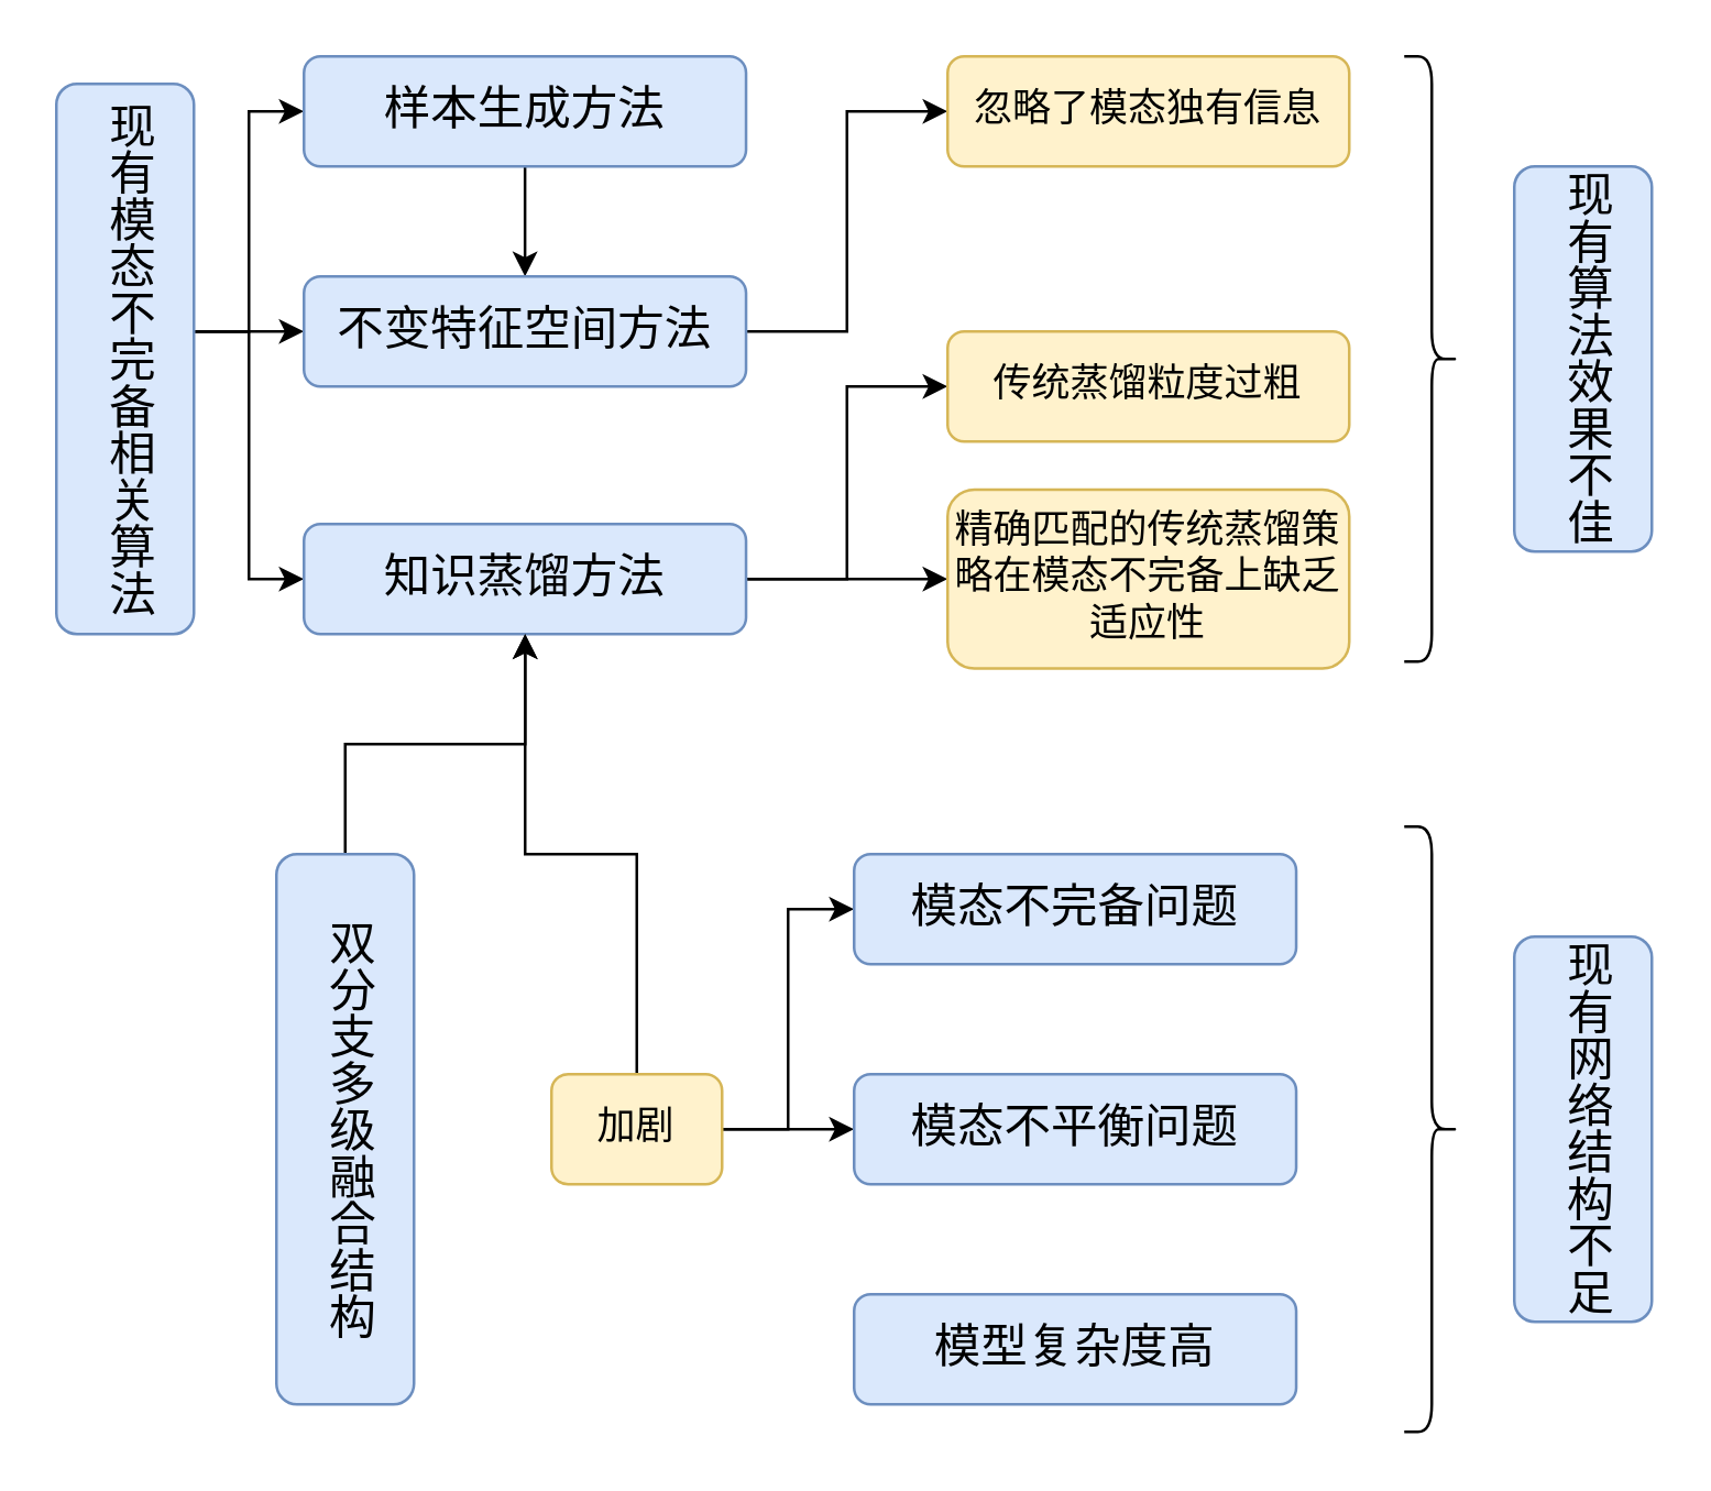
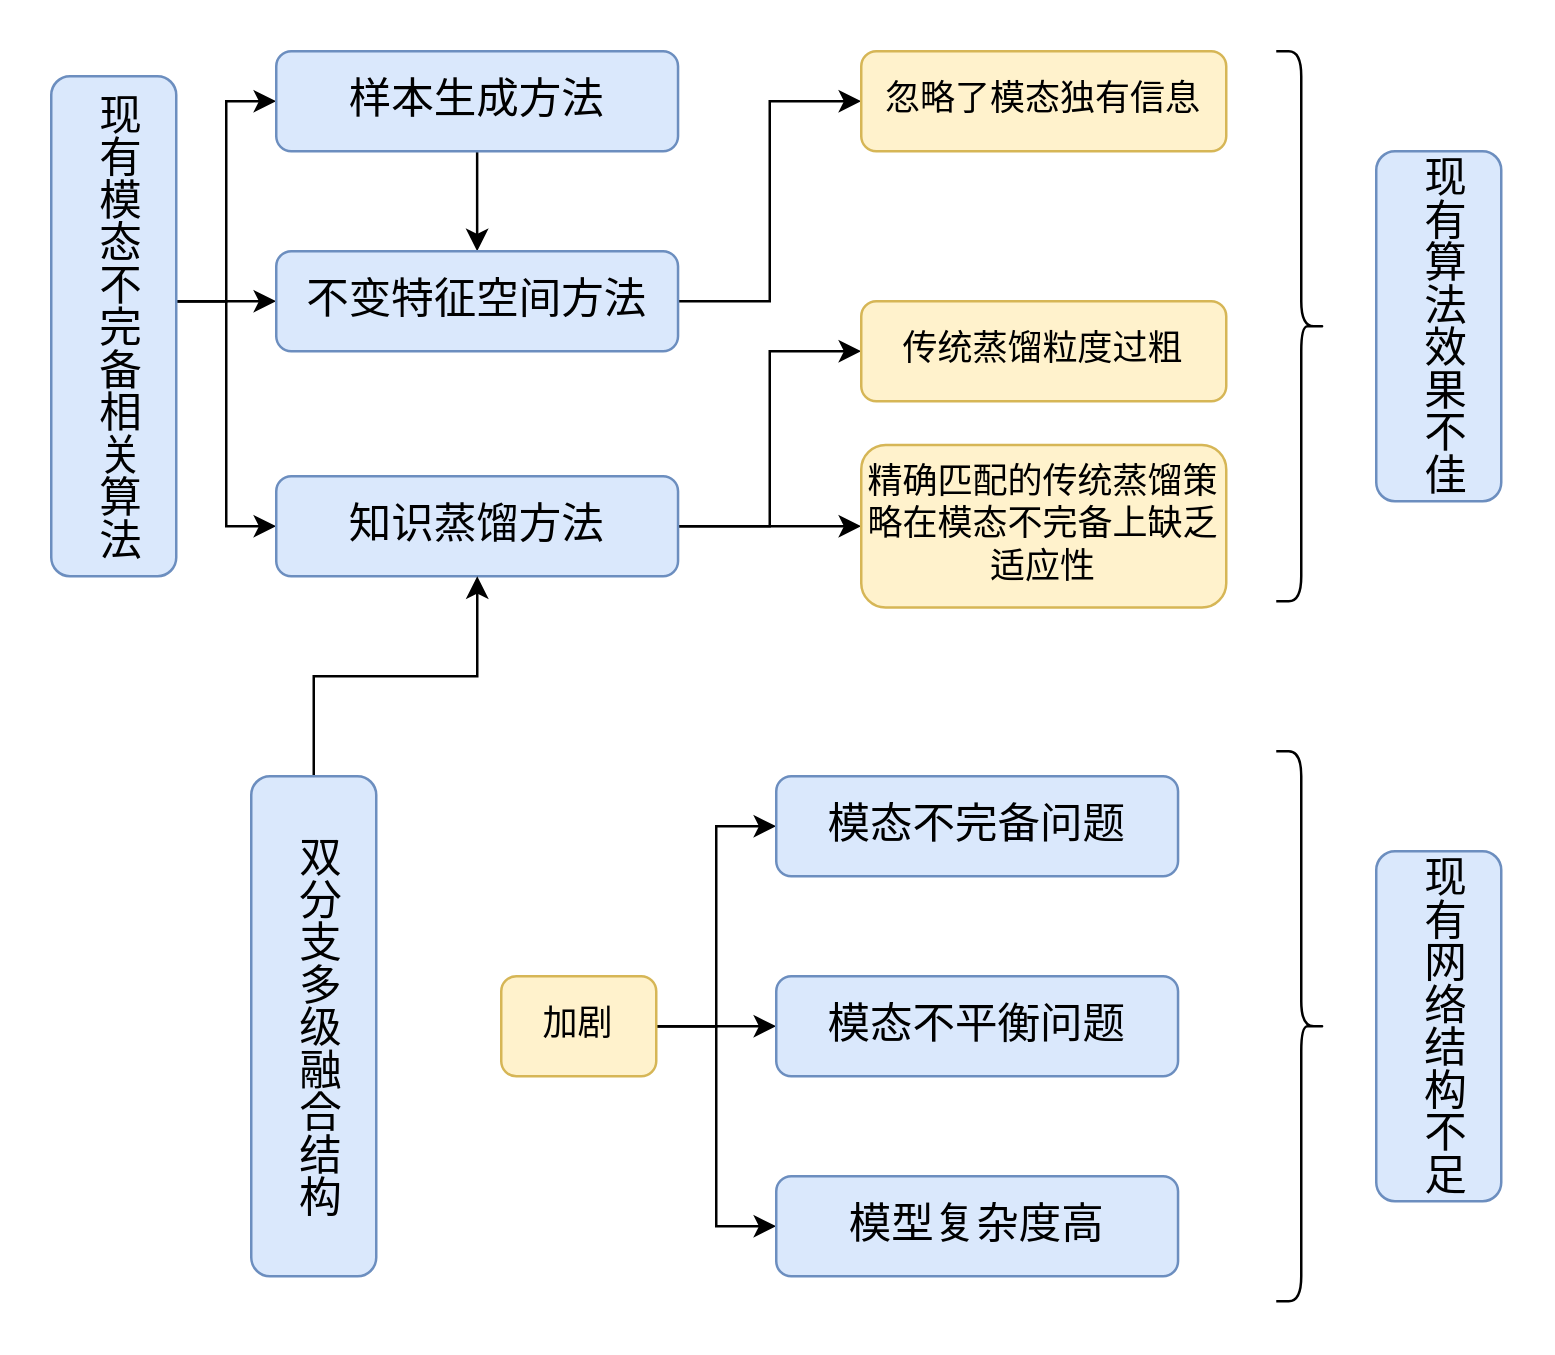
  <mxCell id="0" />
  <mxCell id="1" parent="0" />
  <mxCell id="2" style="edgeStyle=orthogonalEdgeStyle;rounded=0;orthogonalLoop=1;jettySize=auto;html=1;entryX=0;entryY=0.5;entryDx=0;entryDy=0;" parent="1" source="5" target="7" edge="1"><mxGeometry relative="1" as="geometry"><Array as="points"><mxPoint x="90" y="120" /><mxPoint x="90" y="40" /></Array></mxGeometry></mxCell>
  <mxCell id="3" style="edgeStyle=orthogonalEdgeStyle;rounded=0;orthogonalLoop=1;jettySize=auto;html=1;entryX=0;entryY=0.5;entryDx=0;entryDy=0;" parent="1" source="5" target="9" edge="1"><mxGeometry relative="1" as="geometry"><Array as="points"><mxPoint x="90" y="120" /><mxPoint x="90" y="120" /></Array></mxGeometry></mxCell>
  <mxCell id="4" style="edgeStyle=orthogonalEdgeStyle;rounded=0;orthogonalLoop=1;jettySize=auto;html=1;entryX=0;entryY=0.5;entryDx=0;entryDy=0;" parent="1" source="5" target="12" edge="1"><mxGeometry relative="1" as="geometry"><Array as="points"><mxPoint x="90" y="120" /><mxPoint x="90" y="210" /></Array></mxGeometry></mxCell>
  <mxCell id="5" value="&lt;font style=&quot;font-size: 17px;&quot; face=&quot;宋体&quot;&gt;现有模态不完备相关算法&lt;/font&gt;" style="rounded=1;whiteSpace=wrap;html=1;fillColor=#dae8fc;strokeColor=#6c8ebf;direction=south;textDirection=vertical-lr;" parent="1" vertex="1"><mxGeometry x="20" y="30" width="50" height="200" as="geometry" /></mxCell>
  <mxCell id="6" style="edgeStyle=orthogonalEdgeStyle;rounded=0;orthogonalLoop=1;jettySize=auto;html=1;" parent="1" source="7" target="9" edge="1"><mxGeometry relative="1" as="geometry" /></mxCell>
  <mxCell id="7" value="&lt;font style=&quot;font-size: 17px;&quot; face=&quot;宋体&quot;&gt;样本生成方法&lt;/font&gt;" style="rounded=1;whiteSpace=wrap;html=1;fillColor=#dae8fc;strokeColor=#6c8ebf;" parent="1" vertex="1"><mxGeometry x="110" y="20" width="160.72" height="40" as="geometry" /></mxCell>
  <mxCell id="8" style="edgeStyle=orthogonalEdgeStyle;rounded=0;orthogonalLoop=1;jettySize=auto;html=1;entryX=0;entryY=0.5;entryDx=0;entryDy=0;" parent="1" source="9" target="13" edge="1"><mxGeometry relative="1" as="geometry" /></mxCell>
  <mxCell id="9" value="&lt;span style=&quot;line-height: 150%;&quot;&gt;&lt;font style=&quot;font-size: 17px;&quot; face=&quot;宋体&quot;&gt;不变特征空间方法&lt;/font&gt;&lt;/span&gt;" style="rounded=1;whiteSpace=wrap;html=1;fillColor=#dae8fc;strokeColor=#6c8ebf;" parent="1" vertex="1"><mxGeometry x="110" y="100" width="160.72" height="40" as="geometry" /></mxCell>
  <mxCell id="10" style="edgeStyle=orthogonalEdgeStyle;rounded=0;orthogonalLoop=1;jettySize=auto;html=1;entryX=0;entryY=0.5;entryDx=0;entryDy=0;" parent="1" source="12" target="15" edge="1"><mxGeometry relative="1" as="geometry"><mxPoint x="350" y="170" as="targetPoint" /></mxGeometry></mxCell>
  <mxCell id="11" style="edgeStyle=orthogonalEdgeStyle;rounded=0;orthogonalLoop=1;jettySize=auto;html=1;entryX=0;entryY=0.5;entryDx=0;entryDy=0;" parent="1" source="12" target="16" edge="1"><mxGeometry relative="1" as="geometry" /></mxCell>
  <mxCell id="12" value="&lt;font style=&quot;font-size: 17px;&quot; face=&quot;宋体&quot;&gt;知识蒸馏方法&lt;/font&gt;" style="rounded=1;whiteSpace=wrap;html=1;fillColor=#dae8fc;strokeColor=#6c8ebf;" parent="1" vertex="1"><mxGeometry x="110" y="190" width="160.72" height="40" as="geometry" /></mxCell>
  <mxCell id="13" value="&lt;font face=&quot;宋体&quot;&gt;&lt;span style=&quot;font-size: 14px;&quot;&gt;忽略了模态独有信息&lt;/span&gt;&lt;/font&gt;" style="rounded=1;whiteSpace=wrap;html=1;fillColor=#fff2cc;strokeColor=#d6b656;" parent="1" vertex="1"><mxGeometry x="344" y="20" width="146" height="40" as="geometry" /></mxCell>
  <mxCell id="14" style="edgeStyle=orthogonalEdgeStyle;rounded=0;orthogonalLoop=1;jettySize=auto;html=1;exitX=0.5;exitY=1;exitDx=0;exitDy=0;" parent="1" source="13" target="13" edge="1"><mxGeometry relative="1" as="geometry" /></mxCell>
  <mxCell id="15" value="&lt;font face=&quot;宋体&quot;&gt;&lt;span style=&quot;font-size: 14px;&quot;&gt;传统蒸馏粒度过粗&lt;/span&gt;&lt;/font&gt;" style="rounded=1;whiteSpace=wrap;html=1;fillColor=#fff2cc;strokeColor=#d6b656;" parent="1" vertex="1"><mxGeometry x="344" y="120" width="146" height="40" as="geometry" /></mxCell>
  <mxCell id="16" value="&lt;font face=&quot;宋体&quot;&gt;&lt;span style=&quot;font-size: 14px;&quot;&gt;精确匹配的传统蒸馏策略在模态不完备上缺乏适应性&lt;/span&gt;&lt;/font&gt;" style="rounded=1;whiteSpace=wrap;html=1;fillColor=#fff2cc;strokeColor=#d6b656;" parent="1" vertex="1"><mxGeometry x="344" y="177.5" width="146" height="65" as="geometry" /></mxCell>
  <mxCell id="17" value="&lt;font style=&quot;font-size: 17px;&quot; face=&quot;宋体&quot;&gt;现有算法效果不佳&lt;/font&gt;" style="rounded=1;whiteSpace=wrap;html=1;fillColor=#dae8fc;strokeColor=#6c8ebf;direction=south;textDirection=vertical-lr;" parent="1" vertex="1"><mxGeometry x="550" y="60" width="50" height="140" as="geometry" /></mxCell>
  <mxCell id="18" value="" style="shape=curlyBracket;whiteSpace=wrap;html=1;rounded=1;flipH=1;labelPosition=right;verticalLabelPosition=middle;align=left;verticalAlign=middle;size=0.5;" parent="1" vertex="1"><mxGeometry x="510" y="20" width="20" height="220" as="geometry" /></mxCell>
  <mxCell id="19" style="edgeStyle=orthogonalEdgeStyle;rounded=0;orthogonalLoop=1;jettySize=auto;html=1;" edge="1" parent="1" source="20" target="12"><mxGeometry relative="1" as="geometry" /></mxCell>
  <mxCell id="20" value="&lt;font style=&quot;font-size: 17px;&quot; face=&quot;宋体&quot;&gt;双分支多级融合结构&lt;/font&gt;" style="rounded=1;whiteSpace=wrap;html=1;fillColor=#dae8fc;strokeColor=#6c8ebf;direction=south;textDirection=vertical-lr;" vertex="1" parent="1"><mxGeometry x="100" y="310" width="50" height="200" as="geometry" /></mxCell>
  <mxCell id="21" style="edgeStyle=orthogonalEdgeStyle;rounded=0;orthogonalLoop=1;jettySize=auto;html=1;exitX=0.5;exitY=1;exitDx=0;exitDy=0;" edge="1" parent="1"><mxGeometry relative="1" as="geometry"><mxPoint x="353" y="350" as="sourcePoint" /><mxPoint x="353" y="350" as="targetPoint" /></mxGeometry></mxCell>
  <mxCell id="22" style="edgeStyle=orthogonalEdgeStyle;rounded=0;orthogonalLoop=1;jettySize=auto;html=1;entryX=0;entryY=0.5;entryDx=0;entryDy=0;" edge="1" parent="1" source="25" target="26"><mxGeometry relative="1" as="geometry" /></mxCell>
  <mxCell id="23" style="edgeStyle=orthogonalEdgeStyle;rounded=0;orthogonalLoop=1;jettySize=auto;html=1;entryX=0;entryY=0.5;entryDx=0;entryDy=0;" edge="1" parent="1" source="25" target="27"><mxGeometry relative="1" as="geometry" /></mxCell>
- <mxCell id="24" style="edgeStyle=orthogonalEdgeStyle;rounded=0;orthogonalLoop=1;jettySize=auto;html=1;" edge="1" parent="1" source="25" target="12"><mxGeometry relative="1" as="geometry" /></mxCell>
+ <mxCell id="24" style="edgeStyle=orthogonalEdgeStyle;rounded=0;orthogonalLoop=1;jettySize=auto;html=1;entryX=0;entryY=0.5;entryDx=0;entryDy=0;" edge="1" parent="1" source="25" target="28"><mxGeometry relative="1" as="geometry" /></mxCell>
  <mxCell id="25" value="&lt;font face=&quot;宋体&quot;&gt;&lt;span style=&quot;font-size: 14px;&quot;&gt;加剧&lt;/span&gt;&lt;/font&gt;" style="rounded=1;whiteSpace=wrap;html=1;fillColor=#fff2cc;strokeColor=#d6b656;" vertex="1" parent="1"><mxGeometry x="200" y="390" width="62" height="40" as="geometry" /></mxCell>
  <mxCell id="26" value="&lt;font style=&quot;font-size: 17px;&quot; face=&quot;宋体&quot;&gt;模态不完备问题&lt;/font&gt;" style="rounded=1;whiteSpace=wrap;html=1;fillColor=#dae8fc;strokeColor=#6c8ebf;" vertex="1" parent="1"><mxGeometry x="310" y="310" width="160.72" height="40" as="geometry" /></mxCell>
  <mxCell id="27" value="&lt;span style=&quot;line-height: 150%;&quot;&gt;&lt;font style=&quot;font-size: 17px;&quot; face=&quot;宋体&quot;&gt;模态不平衡问题&lt;/font&gt;&lt;/span&gt;" style="rounded=1;whiteSpace=wrap;html=1;fillColor=#dae8fc;strokeColor=#6c8ebf;" vertex="1" parent="1"><mxGeometry x="310" y="390" width="160.72" height="40" as="geometry" /></mxCell>
  <mxCell id="28" value="&lt;font style=&quot;font-size: 17px;&quot; face=&quot;宋体&quot;&gt;模型复杂度高&lt;/font&gt;" style="rounded=1;whiteSpace=wrap;html=1;fillColor=#dae8fc;strokeColor=#6c8ebf;" vertex="1" parent="1"><mxGeometry x="310" y="470" width="160.72" height="40" as="geometry" /></mxCell>
  <mxCell id="29" value="&lt;font style=&quot;font-size: 17px;&quot; face=&quot;宋体&quot;&gt;现有网络结构不足&lt;/font&gt;" style="rounded=1;whiteSpace=wrap;html=1;fillColor=#dae8fc;strokeColor=#6c8ebf;direction=south;textDirection=vertical-lr;" vertex="1" parent="1"><mxGeometry x="550" y="340" width="50" height="140" as="geometry" /></mxCell>
  <mxCell id="30" value="" style="shape=curlyBracket;whiteSpace=wrap;html=1;rounded=1;flipH=1;labelPosition=right;verticalLabelPosition=middle;align=left;verticalAlign=middle;size=0.5;" vertex="1" parent="1"><mxGeometry x="510" y="300" width="20" height="220" as="geometry" /></mxCell>
